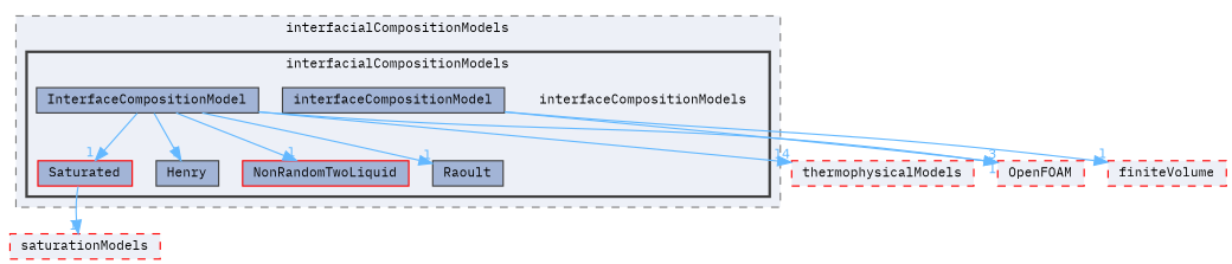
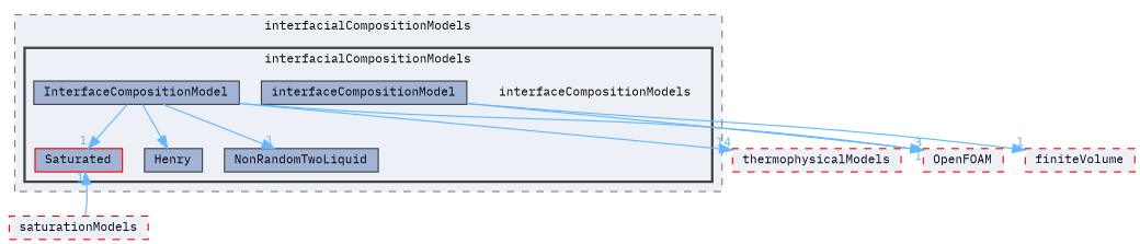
  digraph {
    compound=true
    fontname="IBM Plex Mono"
    node [fontname="IBM Plex Mono" fontsize=10 shape=box color=grey25 fillcolor="#a2b4d6" style=filled]
    edge [color=steelblue1 fontcolor=steelblue1 fontname="IBM Plex Mono" fontsize=10 headlabel=1 labeldistance=1.5 labelfontname=Helvetica labelfontsize=10]
    n1 [height=0.2 label=interfaceCompositionModels shape=plaintext width=0.4 color="" fillcolor="" style=""]
    n2 [height=0.2 label=Henry width=0.4]
    n3 [height=0.2 label=interfaceCompositionModel width=0.4]
    n4 [height=0.2 label=InterfaceCompositionModel width=0.4]
-   n5 [color=red height=0.2 label=NonRandomTwoLiquid width=0.4]
-   n6 [height=0.2 label=Raoult width=0.4]
+   n5 [height=0.2 label=NonRandomTwoLiquid width=0.4]
    n7 [color=red height=0.2 label=Saturated width=0.4]
    n8 [color=red fillcolor="#edf0f7" height=0.2 label=finiteVolume style="filled,dashed" width=0.4]
    n9 [color=red fillcolor="#edf0f7" height=0.2 label=OpenFOAM style="filled,dashed" width=0.4]
    n10 [color=red fillcolor="#edf0f7" height=0.2 label=thermophysicalModels style="filled,dashed" width=0.4]
    n11 [color=red fillcolor="#edf0f7" height=0.2 label=saturationModels style="filled,dashed" width=0.4]
    subgraph cluster_1 {
      bgcolor="#edf0f7"
      fontsize=10
      label=interfacialCompositionModels
      pencolor=grey50
      style="filled,dashed"
      subgraph cluster_2 {
        bgcolor="#edf0f7"
        fontsize=10
        label=interfacialCompositionModels
        pencolor=grey25
        style="filled,bold"
        n1
        n2
        n3
        n4
        n5
-       n6
        n7
      }
    }
    n3 -> n8
    n3 -> n9 [headlabel=3]
    n4 -> n2
    n4 -> n5
-   n4 -> n6
    n4 -> n7
    n4 -> n9
    n4 -> n10 [headlabel=14]
-   n7 -> n11
+   n11 -> n7
  }
